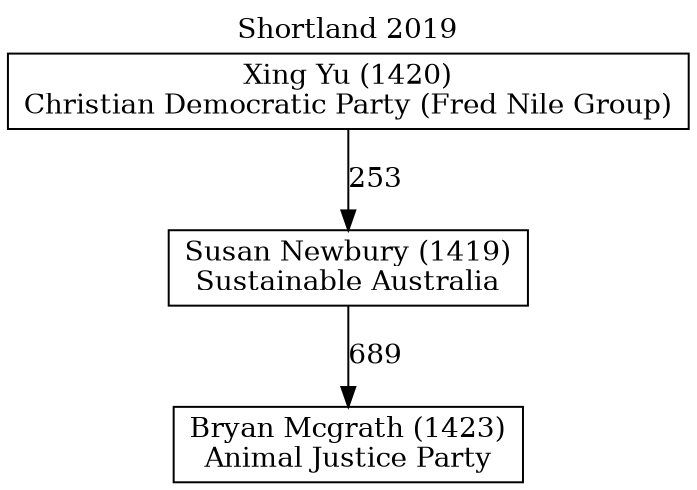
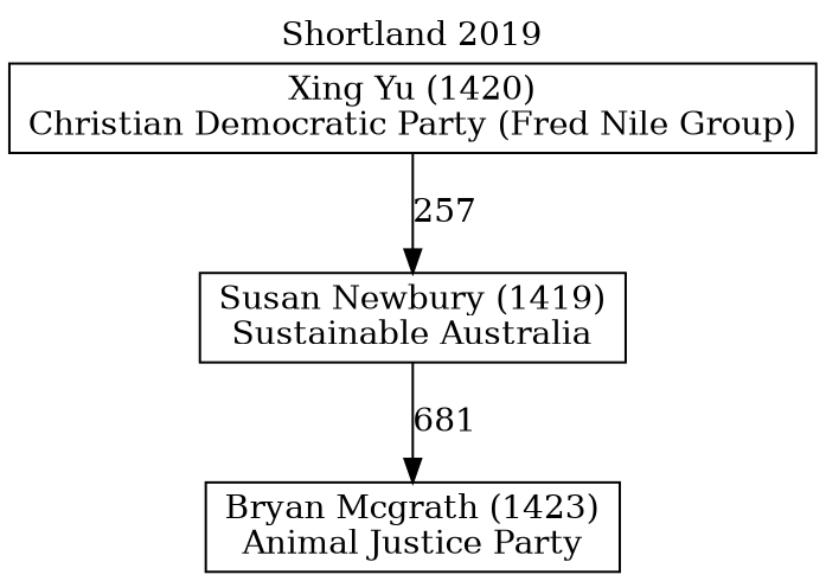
  digraph {
    label="Shortland 2019"
    labelloc=t
    mclimit=10
    node [shape=box]
    n1 [label="Bryan Mcgrath (1423)\nAnimal Justice Party"]
    n2 [label="Susan Newbury (1419)\nSustainable Australia"]
    n3 [label="Xing Yu (1420)\nChristian Democratic Party (Fred Nile Group)"]
-   n2 -> n1 [label=689]
-   n3 -> n2 [label=253]
+   n2 -> n1 [label=681]
+   n3 -> n2 [label=257]
  }
